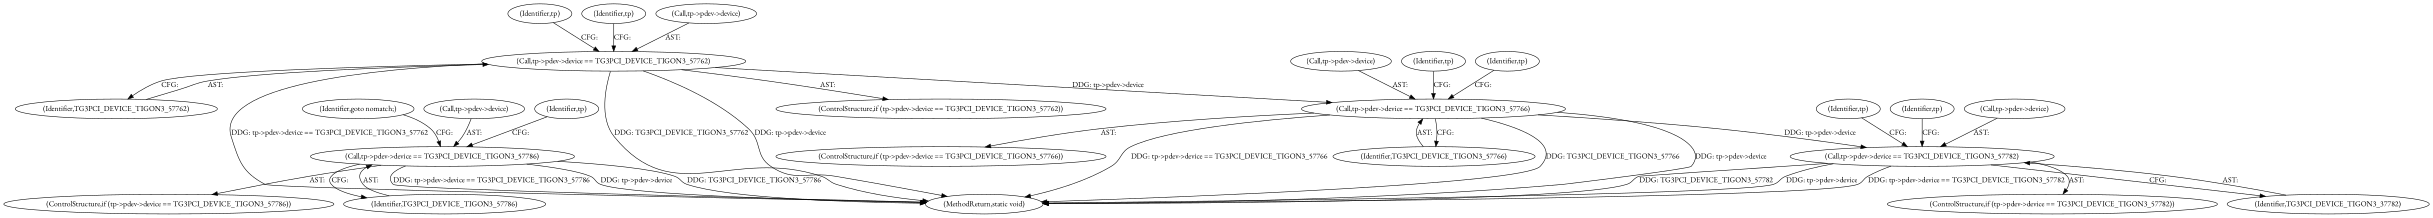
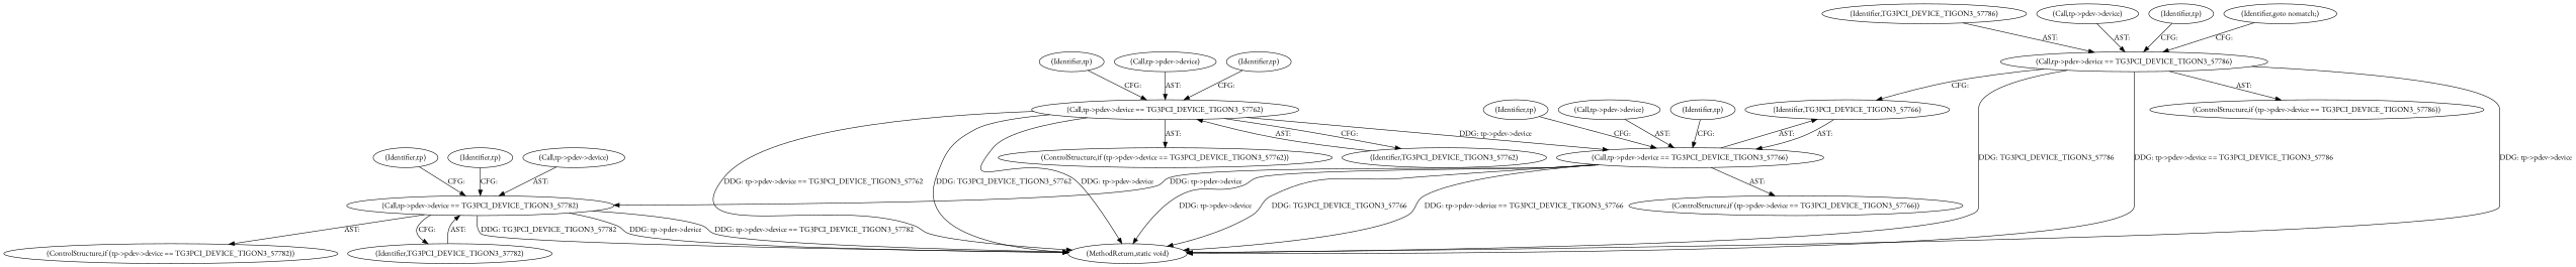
  digraph {
    fontname="EB Garamond"
    node [fontname="EB Garamond"]
    edge [fontname="EB Garamond"]
    n1 [label="(Call,tp->pdev->device == TG3PCI_DEVICE_TIGON3_57786)"]
    n2 [label="(MethodReturn,static void)"]
    n3 [label="(Identifier,TG3PCI_DEVICE_TIGON3_57786)"]
    n4 [label="(ControlStructure,if (tp->pdev->device == TG3PCI_DEVICE_TIGON3_57786))"]
    n5 [label="(Call,tp->pdev->device == TG3PCI_DEVICE_TIGON3_57782)"]
    n6 [label="(ControlStructure,if (tp->pdev->device == TG3PCI_DEVICE_TIGON3_57782))"]
    n7 [label="(Identifier,TG3PCI_DEVICE_TIGON3_37782)"]
    n8 [label="(Call,tp->pdev->device == TG3PCI_DEVICE_TIGON3_57766)"]
    n9 [label="(ControlStructure,if (tp->pdev->device == TG3PCI_DEVICE_TIGON3_57766))"]
    n10 [label="(Identifier,TG3PCI_DEVICE_TIGON3_57766)"]
    n11 [label="(Call,tp->pdev->device == TG3PCI_DEVICE_TIGON3_57762)"]
    n12 [label="(ControlStructure,if (tp->pdev->device == TG3PCI_DEVICE_TIGON3_57762))"]
    n13 [label="(Identifier,TG3PCI_DEVICE_TIGON3_57762)"]
    n14 [label="(Call,tp->pdev->device)"]
    n15 [label="(Identifier,tp)"]
    n16 [label="(Identifier,tp)"]
    n17 [label="(Identifier,tp)"]
    n18 [label="(Identifier,goto nomatch;)"]
    n19 [label="(Identifier,tp)"]
    n20 [label="(Identifier,tp)"]
    n21 [label="(Call,tp->pdev->device)"]
    n22 [label="(Call,tp->pdev->device)"]
    n23 [label="(Identifier,tp)"]
    n24 [label="(Call,tp->pdev->device)"]
    n25 [label="(Identifier,tp)"]
    n1 -> n2 [label="DDG: TG3PCI_DEVICE_TIGON3_57786"]
    n1 -> n2 [label="DDG: tp->pdev->device == TG3PCI_DEVICE_TIGON3_57786"]
    n1 -> n2 [label="DDG: tp->pdev->device"]
-   n1 -> n3 [label="CFG: "]
+   n1 -> n10 [label="CFG: "]
    n1 -> n4 [label="AST: "]
    n3 -> n1 [label="AST: "]
    n5 -> n2 [label="DDG: TG3PCI_DEVICE_TIGON3_57782"]
    n5 -> n2 [label="DDG: tp->pdev->device"]
    n5 -> n2 [label="DDG: tp->pdev->device == TG3PCI_DEVICE_TIGON3_57782"]
    n5 -> n6 [label="AST: "]
    n5 -> n7 [label="CFG: "]
    n7 -> n5 [label="AST: "]
    n8 -> n2 [label="DDG: tp->pdev->device"]
    n8 -> n2 [label="DDG: TG3PCI_DEVICE_TIGON3_57766"]
    n8 -> n2 [label="DDG: tp->pdev->device == TG3PCI_DEVICE_TIGON3_57766"]
    n8 -> n5 [label="DDG: tp->pdev->device"]
    n8 -> n9 [label="AST: "]
-   n8 -> n10 [label="CFG: "]
+   n8 -> n10 [label="AST: "]
    n10 -> n8 [label="AST: "]
    n11 -> n2 [label="DDG: tp->pdev->device == TG3PCI_DEVICE_TIGON3_57762"]
    n11 -> n2 [label="DDG: TG3PCI_DEVICE_TIGON3_57762"]
    n11 -> n2 [label="DDG: tp->pdev->device"]
    n11 -> n8 [label="DDG: tp->pdev->device"]
    n11 -> n12 [label="AST: "]
    n11 -> n13 [label="CFG: "]
    n13 -> n11 [label="AST: "]
    n14 -> n1 [label="AST: "]
    n15 -> n5 [label="CFG: "]
    n16 -> n1 [label="CFG: "]
    n17 -> n8 [label="CFG: "]
    n18 -> n1 [label="CFG: "]
    n19 -> n11 [label="CFG: "]
    n20 -> n5 [label="CFG: "]
    n21 -> n5 [label="AST: "]
    n22 -> n8 [label="AST: "]
    n23 -> n11 [label="CFG: "]
    n24 -> n11 [label="AST: "]
    n25 -> n8 [label="CFG: "]
  }
